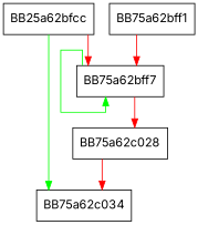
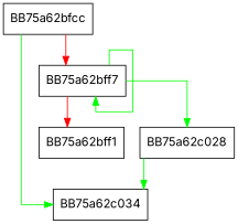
  digraph {
    fontname=Inter
    splines=ortho
    node [fontname=Inter shape=box]
    edge [color=red fontname=Inter]
-   BB75a62bfcc [label=BB25a62bfcc]
+   BB75a62bfcc
    BB75a62c034
    BB75a62bff7
    BB75a62bff1
    BB75a62c028
    BB75a62bfcc -> BB75a62c034 [color=green]
    BB75a62bfcc -> BB75a62bff7
    BB75a62bff7 -> BB75a62bff7 [color=green]
-   BB75a62bff7 -> BB75a62c028
-   BB75a62bff1 -> BB75a62bff7
-   BB75a62c028 -> BB75a62c034
+   BB75a62bff7 -> BB75a62c028 [color=green]
+   BB75a62bff7 -> BB75a62bff1
+   BB75a62c028 -> BB75a62c034 [color=green]
  }
